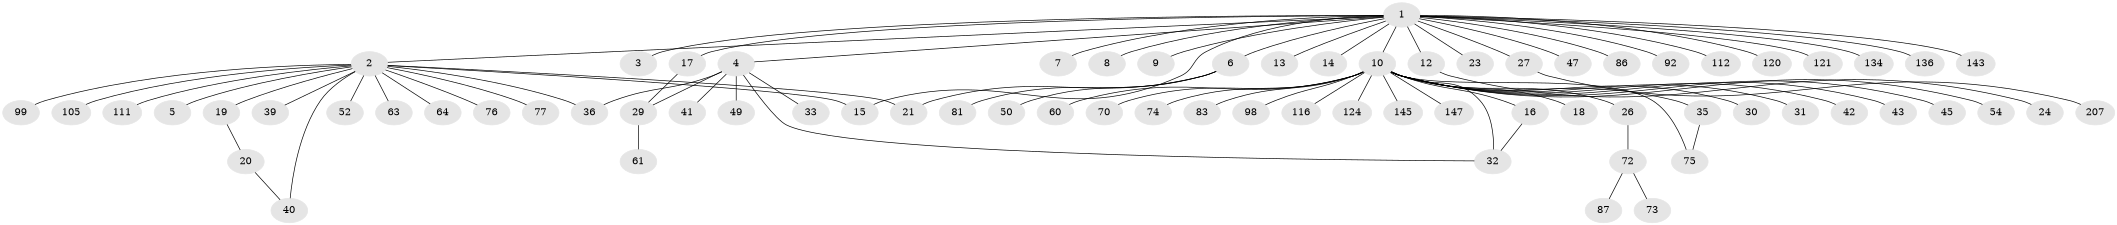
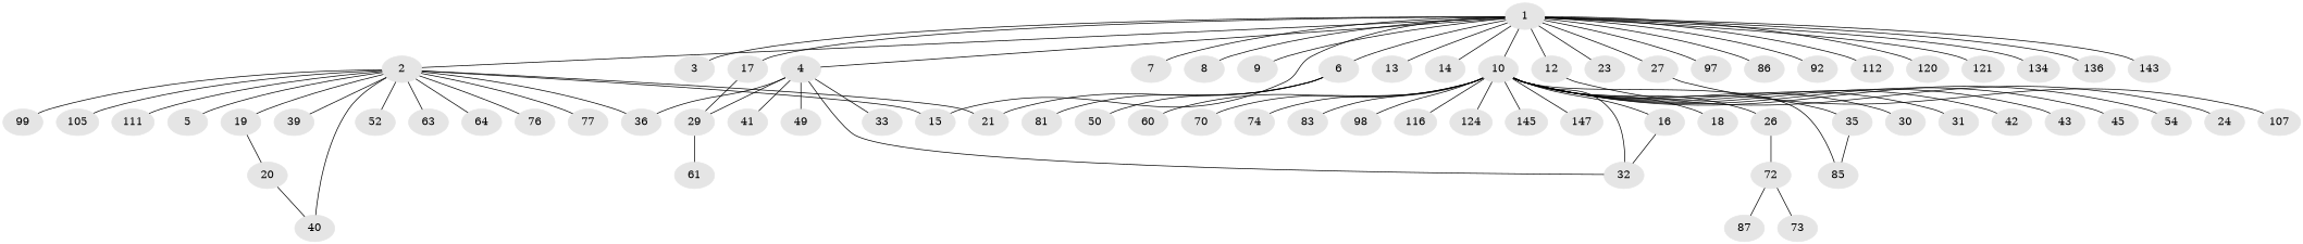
  graph {
    node [color=gray90 style=filled]
    1
    2
    3
    4
    6
    7
    8 [super="+117"]
    9
    10 [super="+38+11+68"]
    12 [super="+89+67"]
    13 [super="+65"]
    14
    15 [super="+56+90+66"]
    17 [super="+138+93"]
    23
    27 [super="+58+84"]
-   47
+   47 [label=97]
    86
    92
    112
    120
    121
    134
    136
    143
    5
    19 [super="+71+88"]
    21 [super="+131+28"]
    36 [super="+53+137+91"]
    39
    40 [super="+129+135+140"]
    52
    63
    64
    76
    77 [super="+114"]
    99
    105
    111
    29 [super="+34"]
    32 [super="+115+104+110+46"]
    33 [super="+78+126+141+119+44+37"]
    41 [super="+69+102+109"]
    49 [super="+128"]
    50
    81
    16
    18
    26 [super="+96"]
    30 [super="+130"]
    31 [super="+106"]
    35 [super="+144"]
    42
    43
    45 [super="+113+103"]
    54
    60 [super="+79"]
    70 [super="+75"]
    74
    83
-   85 [super="+94" label=75]
+   85 [super="+94"]
    98
    116
    124
    145
    147
    24
-   107 [label=207]
+   107
    20 [super="+80+62+55"]
    61
    72
    73
    87 [super="+127"]
    1 -- 2
    1 -- 3
    1 -- 4
    1 -- 6
    1 -- 7
    1 -- 8
    1 -- 9
    1 -- 10
    1 -- 12
    1 -- 13
    1 -- 14
    1 -- 15
    1 -- 17
    1 -- 23
    1 -- 27
    1 -- 47
    1 -- 86
    1 -- 92
    1 -- 112
    1 -- 120
    1 -- 121
    1 -- 134
    1 -- 136
    1 -- 143
    2 -- 15
    2 -- 5
    2 -- 19
    2 -- 21
    2 -- 36
    2 -- 39
    2 -- 40
    2 -- 52
    2 -- 63
    2 -- 64
    2 -- 76
    2 -- 77
    2 -- 99
    2 -- 105
    2 -- 111
    4 -- 36 [weight=2]
    4 -- 29
    4 -- 32
    4 -- 33
    4 -- 41
    4 -- 49
    6 -- 21
    6 -- 50
    6 -- 81
    10 -- 32
    10 -- 16
    10 -- 18
    10 -- 26
    10 -- 30
    10 -- 31
    10 -- 35
    10 -- 42
    10 -- 43
    10 -- 45
    10 -- 54
    10 -- 60
    10 -- 70 [weight=2]
    10 -- 74
    10 -- 83
    10 -- 85
    10 -- 98
    10 -- 116
    10 -- 124
    10 -- 145
    10 -- 147
    12 -- 24
    17 -- 29
    27 -- 107
    19 -- 20
    29 -- 61
    16 -- 32
    26 -- 72
    35 -- 85
    20 -- 40
    72 -- 73
    72 -- 87
  }
